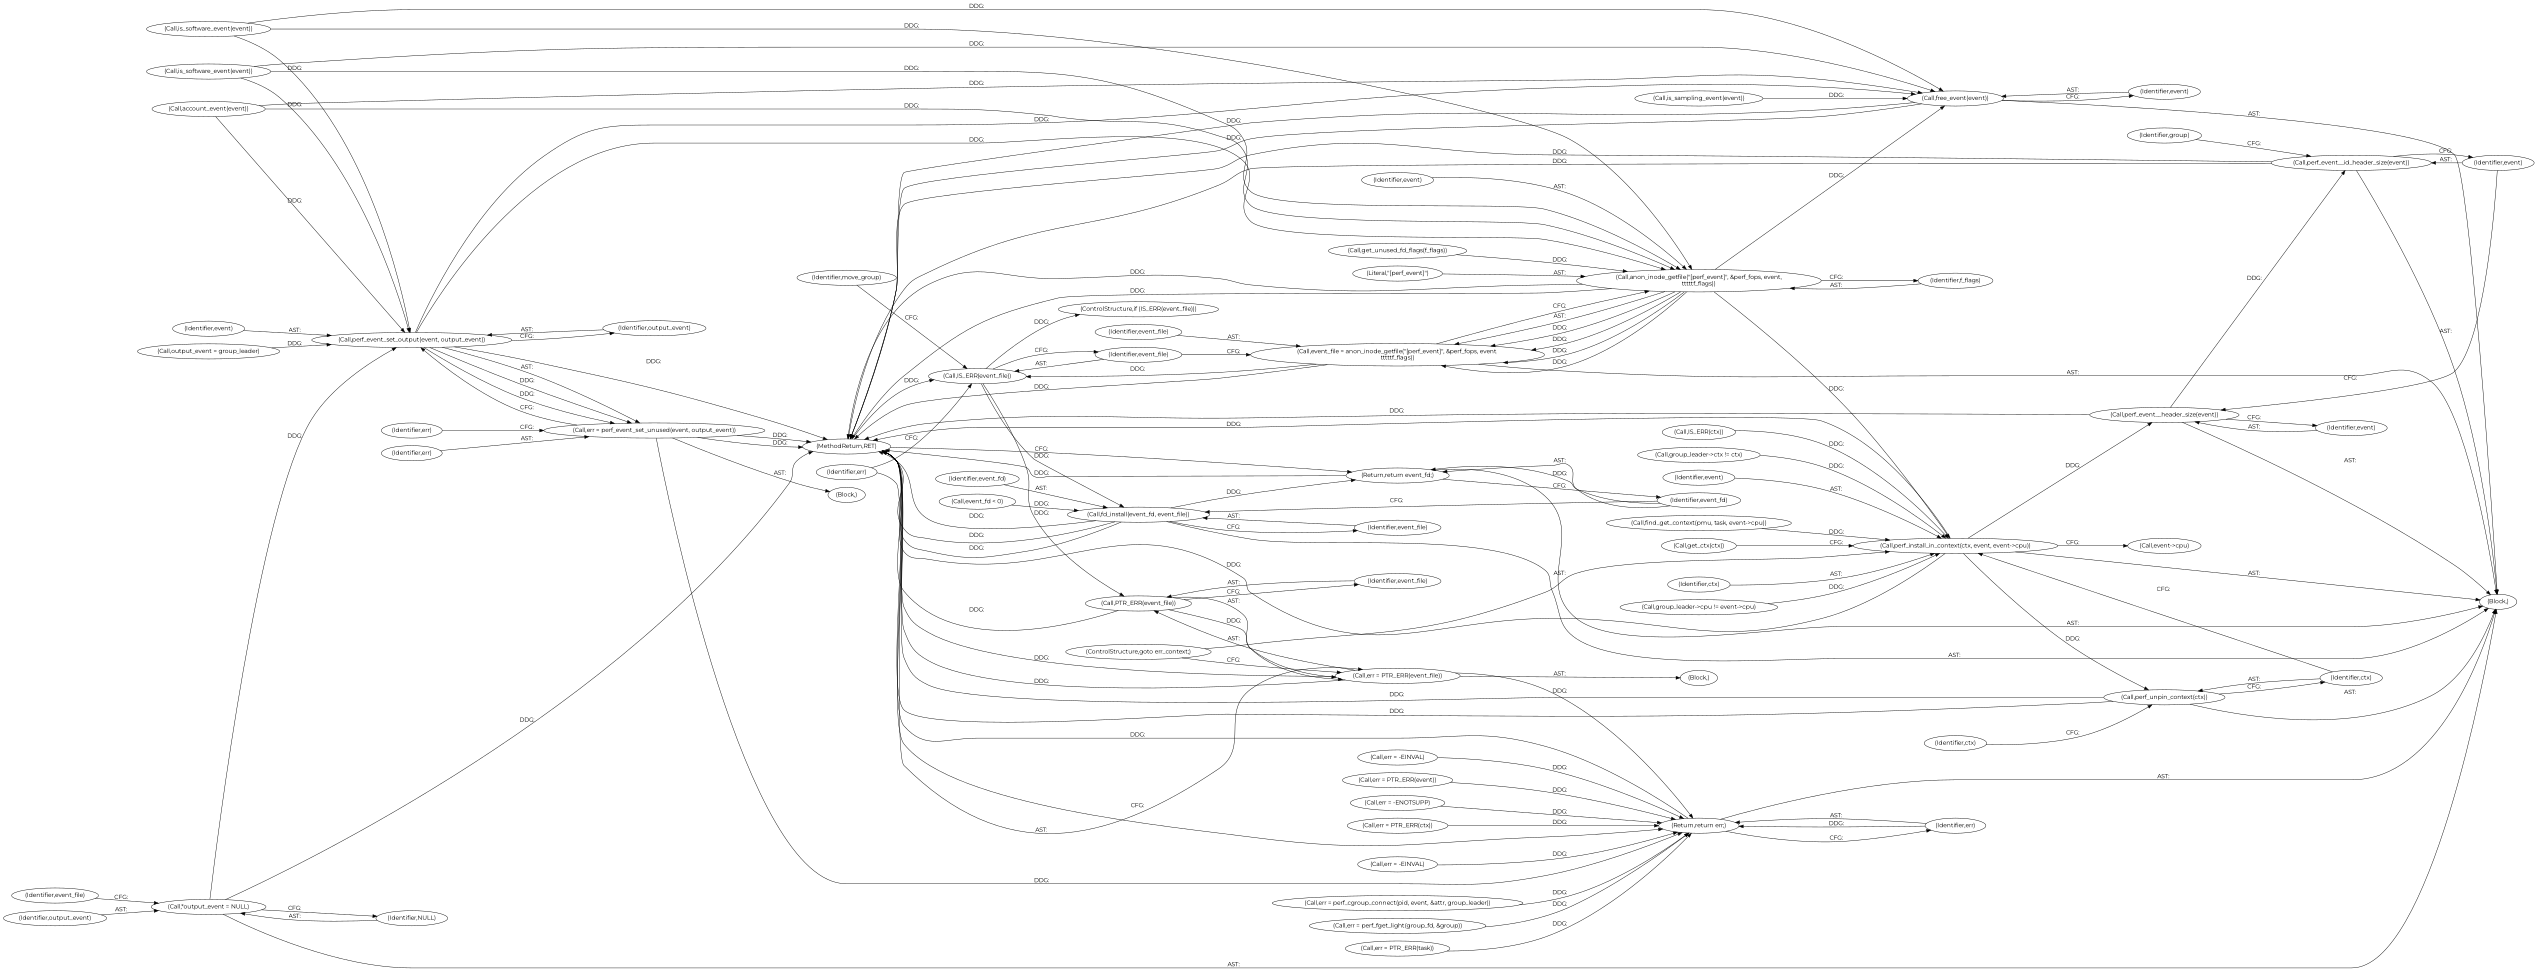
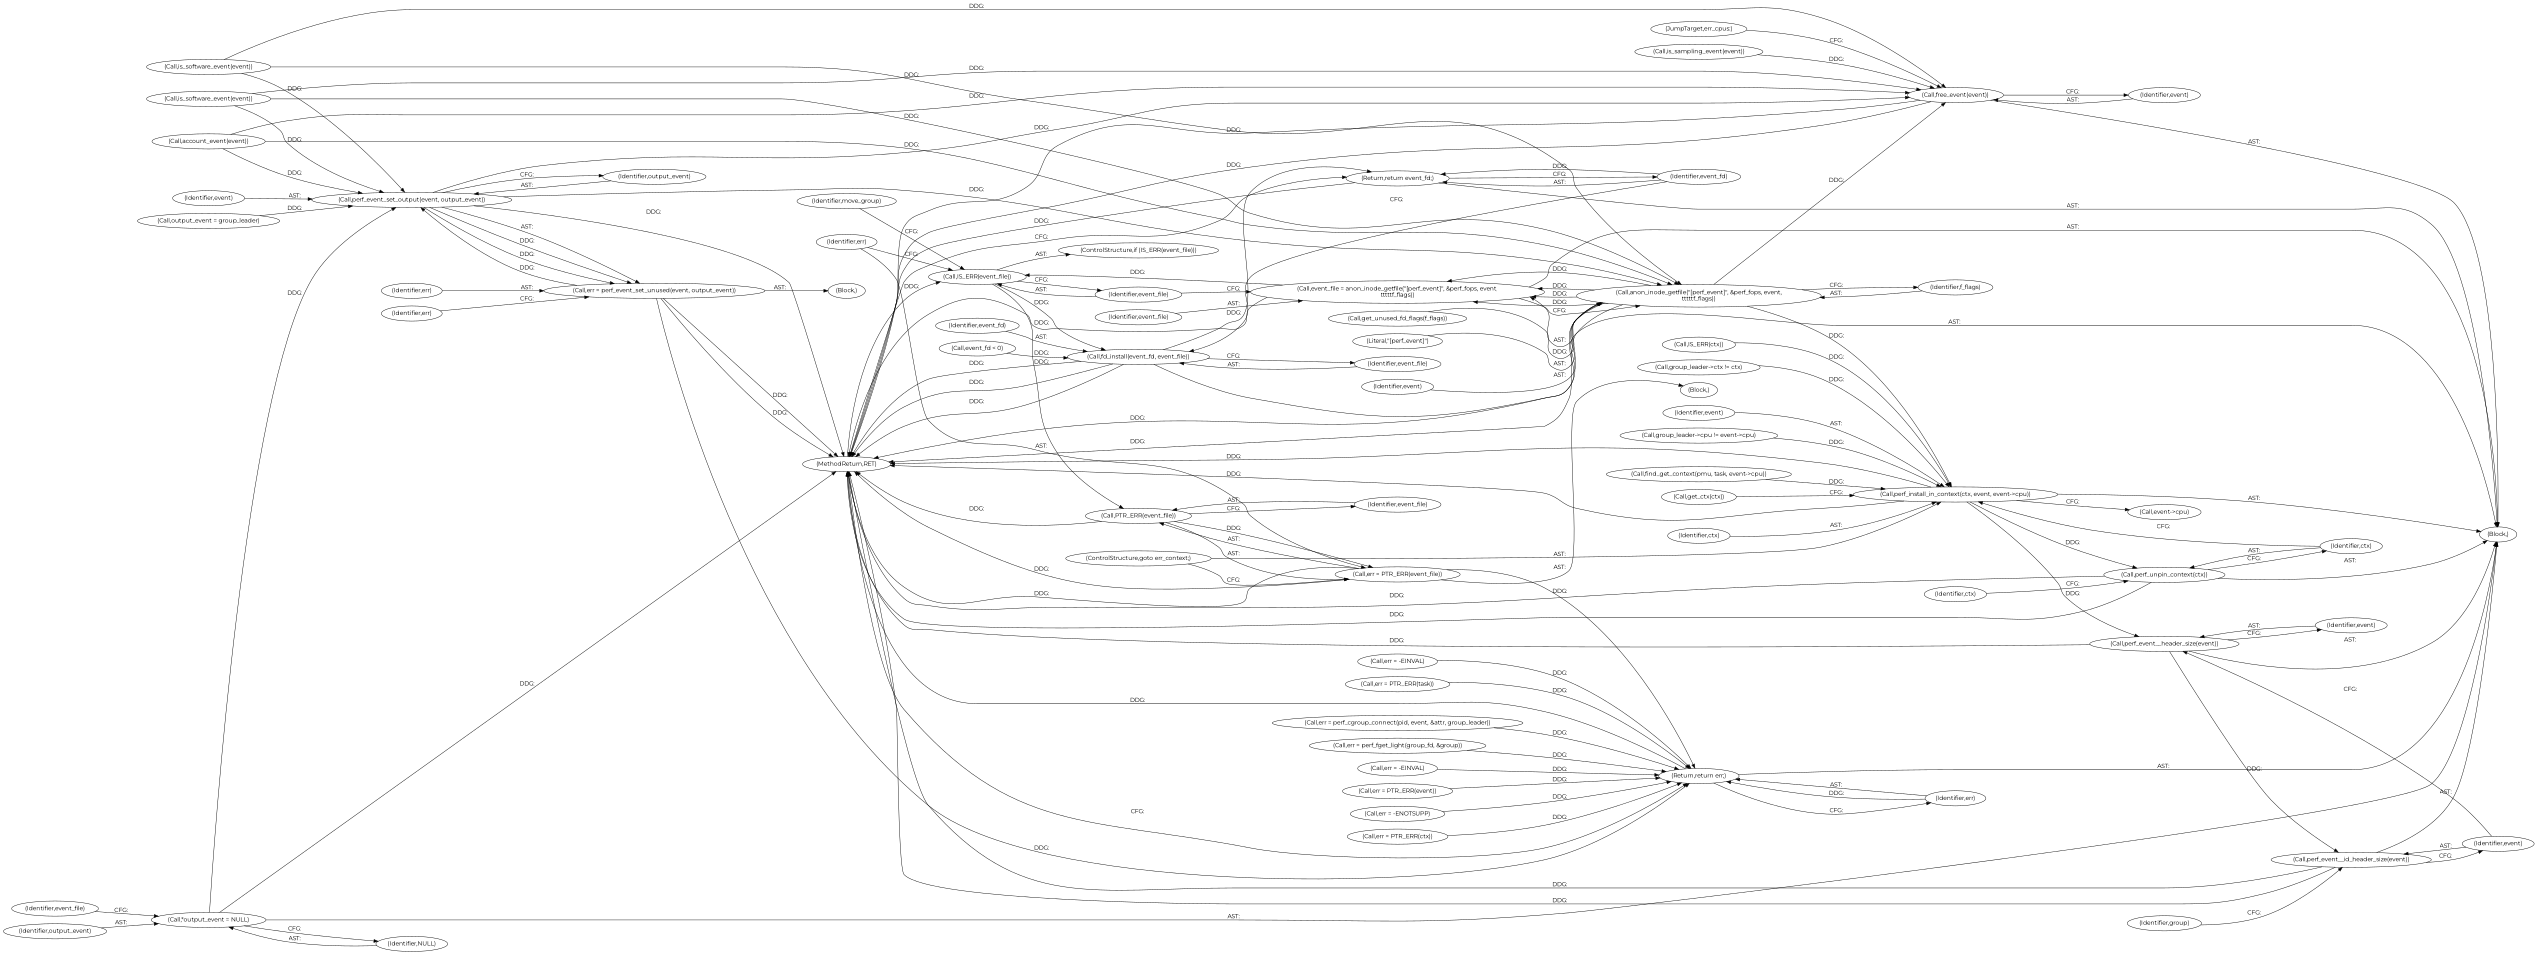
  digraph {
    fontname=Montserrat
    rankdir=LR
    node [fontname=Montserrat]
    edge [fontname=Montserrat]
    n1 [label="(Call,*output_event = NULL)"]
    n2 [label="(Call,perf_event_set_output(event, output_event))"]
    n3 [label="(Identifier,NULL)"]
    n4 [label="(Block,)"]
    n5 [label="(MethodReturn,RET)"]
    n6 [label="(Call,err = perf_event_set_unused(event, output_event))"]
    n7 [label="(Call,anon_inode_getfile(\"[perf_event]\", &perf_fops, event,\n\t\t\t\t\tf_flags))"]
    n8 [label="(Call,free_event(event))"]
    n9 [label="(Identifier,output_event)"]
    n10 [label="(Return,return err;)"]
    n11 [label="(Call,IS_ERR(event_file))"]
    n12 [label="(Return,return event_fd;)"]
    n13 [label="(Block,)"]
    n14 [label="(Call,event_file = anon_inode_getfile(\"[perf_event]\", &perf_fops, event,\n\t\t\t\t\tf_flags))"]
    n15 [label="(Call,perf_install_in_context(ctx, event, event->cpu))"]
    n16 [label="(Identifier,f_flags)"]
    n17 [label="(Identifier,event)"]
    n18 [label="(Identifier,err)"]
    n19 [label="(Call,perf_unpin_context(ctx))"]
    n20 [label="(Call,perf_event__header_size(event))"]
    n21 [label="(Call,event->cpu)"]
    n22 [label="(Call,PTR_ERR(event_file))"]
    n23 [label="(Call,fd_install(event_fd, event_file))"]
    n24 [label="(Identifier,event_file)"]
    n25 [label="(ControlStructure,if (IS_ERR(event_file)))"]
    n26 [label="(Call,err = PTR_ERR(event_file))"]
    n27 [label="(Identifier,event_file)"]
    n28 [label="(Identifier,event_file)"]
    n29 [label="(Block,)"]
    n30 [label="(Identifier,event_fd)"]
    n31 [label="(Identifier,ctx)"]
    n32 [label="(Call,perf_event__id_header_size(event))"]
    n33 [label="(Identifier,event)"]
    n34 [label="(Identifier,event)"]
    n35 [label="(Identifier,ctx)"]
    n36 [label="(Identifier,err)"]
    n37 [label="(Identifier,group)"]
    n38 [label="(Identifier,ctx)"]
    n39 [label="(Call,err = -EINVAL)"]
    n40 [label="(Call,group_leader->cpu != event->cpu)"]
    n41 [label="(Call,err = PTR_ERR(event))"]
    n42 [label="(Identifier,event_fd)"]
    n43 [label="(Identifier,err)"]
    n44 [label="(Identifier,event_file)"]
    n45 [label="(Call,get_unused_fd_flags(f_flags))"]
    n46 [label="(Identifier,event)"]
    n47 [label="(Call,IS_ERR(ctx))"]
    n48 [label="(Call,is_software_event(event))"]
    n49 [label="(Call,group_leader->ctx != ctx)"]
    n50 [label="(Call,err = -ENOTSUPP)"]
+   n51 [label="(JumpTarget,err_cpus:)"]
    n52 [label="(Call,event_fd < 0)"]
    n53 [label="(Identifier,err)"]
    n54 [label="(Identifier,event)"]
    n55 [label="(Call,err = PTR_ERR(ctx))"]
    n56 [label="(Call,err = -EINVAL)"]
    n57 [label="(Call,err = perf_cgroup_connect(pid, event, &attr, group_leader))"]
    n58 [label="(Call,output_event = group_leader)"]
    n59 [label="(Call,err = perf_fget_light(group_fd, &group))"]
    n60 [label="(Identifier,move_group)"]
    n61 [label="(ControlStructure,goto err_context;)"]
    n62 [label="(Literal,\"[perf_event]\")"]
    n63 [label="(Identifier,event_file)"]
    n64 [label="(Call,find_get_context(pmu, task, event->cpu))"]
    n65 [label="(Call,err = PTR_ERR(task))"]
    n66 [label="(Call,is_sampling_event(event))"]
    n67 [label="(Call,account_event(event))"]
    n68 [label="(Call,is_software_event(event))"]
    n69 [label="(Call,get_ctx(ctx))"]
    n70 [label="(Identifier,event)"]
    n71 [label="(Identifier,output_event)"]
    n1 -> n2 [label="DDG: "]
    n1 -> n3 [label="CFG: "]
    n1 -> n4 [label="AST: "]
    n1 -> n5 [label="DDG: "]
    n2 -> n5 [label="DDG: "]
    n2 -> n6 [label="AST: "]
    n2 -> n6 [label="DDG: "]
    n2 -> n6 [label="DDG: "]
    n2 -> n7 [label="DDG: "]
    n2 -> n8 [label="DDG: "]
    n2 -> n9 [label="CFG: "]
    n3 -> n1 [label="AST: "]
    n5 -> n10 [label="CFG: "]
    n5 -> n11 [label="DDG: "]
    n5 -> n12 [label="CFG: "]
-   n6 -> n2 [label="CFG: "]
+   n6 -> n2 [label="DDG: "]
    n6 -> n5 [label="DDG: "]
    n6 -> n5 [label="DDG: "]
    n6 -> n10 [label="DDG: "]
    n6 -> n13 [label="AST: "]
    n7 -> n5 [label="DDG: "]
    n7 -> n5 [label="DDG: "]
    n7 -> n8 [label="DDG: "]
    n7 -> n14 [label="AST: "]
    n7 -> n14 [label="DDG: "]
    n7 -> n14 [label="DDG: "]
    n7 -> n14 [label="DDG: "]
    n7 -> n14 [label="DDG: "]
    n7 -> n15 [label="DDG: "]
    n7 -> n16 [label="CFG: "]
    n8 -> n4 [label="AST: "]
    n8 -> n5 [label="DDG: "]
    n8 -> n5 [label="DDG: "]
    n8 -> n17 [label="CFG: "]
    n9 -> n2 [label="AST: "]
    n10 -> n4 [label="AST: "]
    n10 -> n5 [label="DDG: "]
    n10 -> n18 [label="CFG: "]
    n11 -> n22 [label="DDG: "]
    n11 -> n23 [label="DDG: "]
    n11 -> n24 [label="CFG: "]
-   n11 -> n25 [label="DDG: "]
+   n11 -> n25 [label="AST: "]
    n12 -> n4 [label="AST: "]
    n12 -> n5 [label="DDG: "]
    n12 -> n30 [label="CFG: "]
    n14 -> n4 [label="AST: "]
    n14 -> n5 [label="DDG: "]
    n14 -> n7 [label="CFG: "]
    n14 -> n11 [label="DDG: "]
    n15 -> n4 [label="AST: "]
    n15 -> n5 [label="DDG: "]
    n15 -> n5 [label="DDG: "]
    n15 -> n19 [label="DDG: "]
    n15 -> n20 [label="DDG: "]
    n15 -> n21 [label="CFG: "]
    n16 -> n7 [label="AST: "]
    n17 -> n8 [label="AST: "]
    n18 -> n10 [label="AST: "]
    n18 -> n10 [label="DDG: "]
    n19 -> n4 [label="AST: "]
    n19 -> n5 [label="DDG: "]
    n19 -> n5 [label="DDG: "]
    n19 -> n31 [label="CFG: "]
    n20 -> n4 [label="AST: "]
    n20 -> n5 [label="DDG: "]
    n20 -> n32 [label="DDG: "]
    n20 -> n33 [label="CFG: "]
    n22 -> n5 [label="DDG: "]
    n22 -> n26 [label="AST: "]
    n22 -> n26 [label="DDG: "]
    n22 -> n27 [label="CFG: "]
    n23 -> n4 [label="AST: "]
    n23 -> n5 [label="DDG: "]
    n23 -> n5 [label="DDG: "]
    n23 -> n5 [label="DDG: "]
    n23 -> n12 [label="DDG: "]
    n23 -> n28 [label="CFG: "]
    n24 -> n11 [label="AST: "]
    n24 -> n14 [label="CFG: "]
    n26 -> n5 [label="DDG: "]
    n26 -> n5 [label="DDG: "]
    n26 -> n10 [label="DDG: "]
    n26 -> n22 [label="AST: "]
    n26 -> n29 [label="AST: "]
    n27 -> n22 [label="AST: "]
    n28 -> n23 [label="AST: "]
    n30 -> n12 [label="AST: "]
    n30 -> n12 [label="DDG: "]
    n30 -> n23 [label="CFG: "]
    n31 -> n15 [label="CFG: "]
    n31 -> n19 [label="AST: "]
    n32 -> n4 [label="AST: "]
    n32 -> n5 [label="DDG: "]
    n32 -> n5 [label="DDG: "]
    n32 -> n34 [label="CFG: "]
    n33 -> n20 [label="AST: "]
    n34 -> n20 [label="CFG: "]
    n34 -> n32 [label="AST: "]
    n35 -> n19 [label="CFG: "]
    n36 -> n6 [label="CFG: "]
    n37 -> n32 [label="CFG: "]
    n38 -> n15 [label="AST: "]
    n39 -> n10 [label="DDG: "]
    n40 -> n15 [label="DDG: "]
    n41 -> n10 [label="DDG: "]
    n42 -> n23 [label="AST: "]
    n43 -> n6 [label="AST: "]
    n44 -> n14 [label="AST: "]
    n45 -> n7 [label="DDG: "]
    n46 -> n2 [label="AST: "]
    n47 -> n15 [label="DDG: "]
    n48 -> n2 [label="DDG: "]
    n48 -> n7 [label="DDG: "]
    n48 -> n8 [label="DDG: "]
    n49 -> n15 [label="DDG: "]
    n50 -> n10 [label="DDG: "]
+   n51 -> n8 [label="CFG: "]
    n52 -> n23 [label="DDG: "]
    n53 -> n11 [label="CFG: "]
    n53 -> n26 [label="AST: "]
    n54 -> n15 [label="AST: "]
    n55 -> n10 [label="DDG: "]
    n56 -> n10 [label="DDG: "]
    n57 -> n10 [label="DDG: "]
    n58 -> n2 [label="DDG: "]
    n59 -> n10 [label="DDG: "]
    n60 -> n11 [label="CFG: "]
    n61 -> n15 [label="AST: "]
    n61 -> n26 [label="CFG: "]
    n62 -> n7 [label="AST: "]
    n63 -> n1 [label="CFG: "]
    n64 -> n15 [label="DDG: "]
    n65 -> n10 [label="DDG: "]
    n66 -> n8 [label="DDG: "]
    n67 -> n2 [label="DDG: "]
    n67 -> n7 [label="DDG: "]
    n67 -> n8 [label="DDG: "]
    n68 -> n2 [label="DDG: "]
    n68 -> n7 [label="DDG: "]
    n68 -> n8 [label="DDG: "]
    n69 -> n15 [label="CFG: "]
    n70 -> n7 [label="AST: "]
    n71 -> n1 [label="AST: "]
  }
